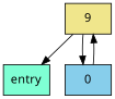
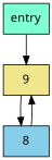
  digraph {
    fontname="Noto Sans"
    node [fontname="Noto Sans" shape=box style=filled]
    edge [fontname="Noto Sans"]
    entry [fillcolor=aquamarine]
    n2 [fillcolor=khaki label=9]
-   8 [fillcolor=skyblue label=0]
-   n2 -> entry
+   8 [fillcolor=skyblue]
+   entry -> n2
    n2 -> 8
    8 -> n2
  }
